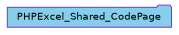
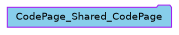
  digraph {
    rankdir=LR
-   n1 [color=purple fillcolor=skyblue fontname=Helvetica fontsize=10 height=0.2 label=PHPExcel_Shared_CodePage shape=folder style=filled width=0.4]
+   n1 [color=purple fillcolor=skyblue fontname=Helvetica fontsize=10 height=0.2 label=CodePage_Shared_CodePage shape=folder style=filled width=0.4]
  }
